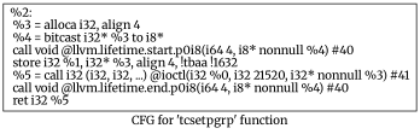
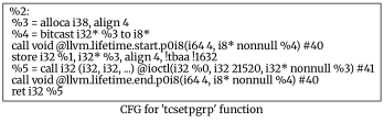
  digraph {
    label="CFG for 'tcsetpgrp' function"
    fontname=Merriweather
-   n1 [label="{%2:\l  %3 = alloca i32, align 4\l  %4 = bitcast i32* %3 to i8*\l  call void @llvm.lifetime.start.p0i8(i64 4, i8* nonnull %4) #40\l  store i32 %1, i32* %3, align 4, !tbaa !1632\l  %5 = call i32 (i32, i32, ...) @ioctl(i32 %0, i32 21520, i32* nonnull %3) #41\l  call void @llvm.lifetime.end.p0i8(i64 4, i8* nonnull %4) #40\l  ret i32 %5\l}" shape=record fontname=Merriweather]
+   n1 [label="{%2:\l  %3 = alloca i38, align 4\l  %4 = bitcast i32* %3 to i8*\l  call void @llvm.lifetime.start.p0i8(i64 4, i8* nonnull %4) #40\l  store i32 %1, i32* %3, align 4, !tbaa !1632\l  %5 = call i32 (i32, i32, ...) @ioctl(i32 %0, i32 21520, i32* nonnull %3) #41\l  call void @llvm.lifetime.end.p0i8(i64 4, i8* nonnull %4) #40\l  ret i32 %5\l}" shape=record fontname=Merriweather]
  }
